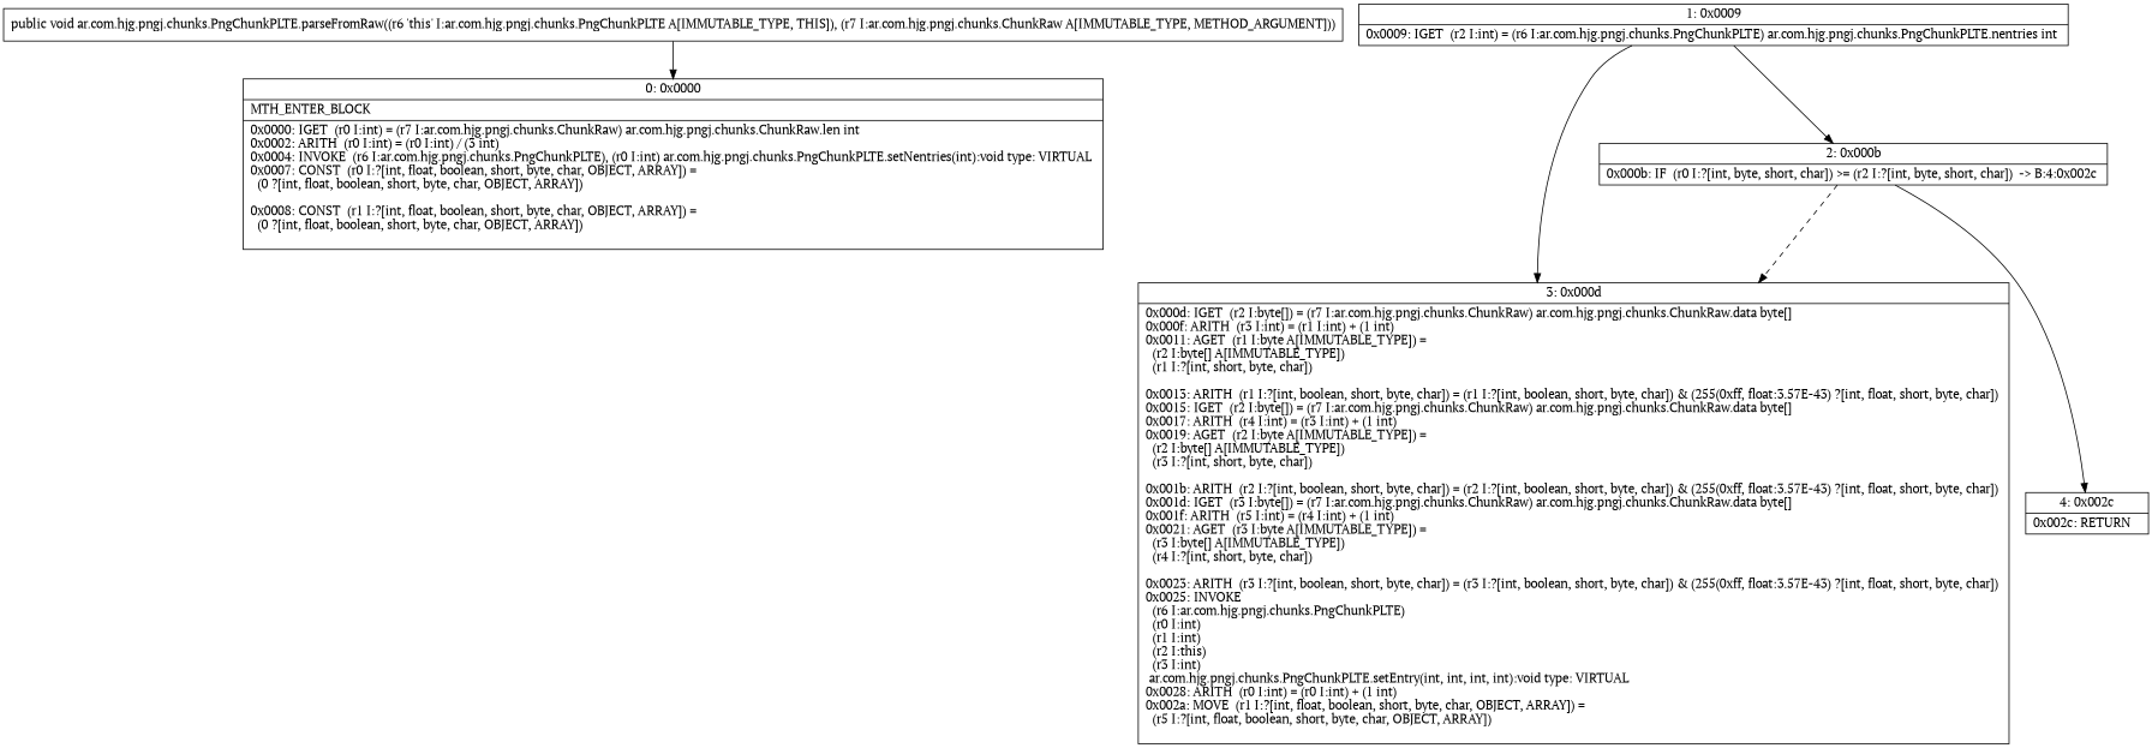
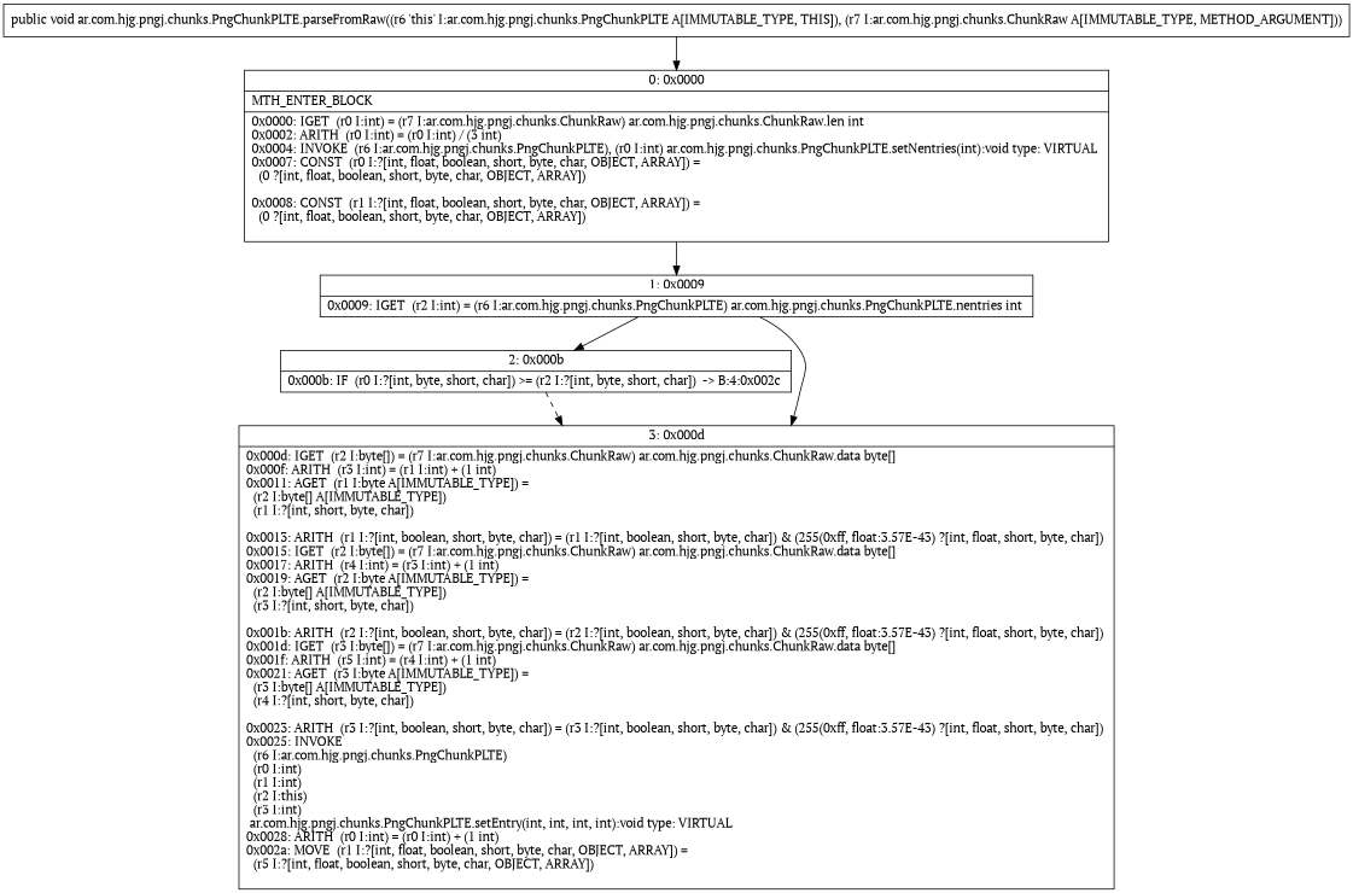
  digraph {
    fontname="PT Serif"
    node [fontname="PT Serif" shape=record]
    edge [fontname="PT Serif"]
    n1 [label="{0\:\ 0x0000|MTH_ENTER_BLOCK\l|0x0000: IGET  (r0 I:int) = (r7 I:ar.com.hjg.pngj.chunks.ChunkRaw) ar.com.hjg.pngj.chunks.ChunkRaw.len int \l0x0002: ARITH  (r0 I:int) = (r0 I:int) \/ (3 int) \l0x0004: INVOKE  (r6 I:ar.com.hjg.pngj.chunks.PngChunkPLTE), (r0 I:int) ar.com.hjg.pngj.chunks.PngChunkPLTE.setNentries(int):void type: VIRTUAL \l0x0007: CONST  (r0 I:?[int, float, boolean, short, byte, char, OBJECT, ARRAY]) = \l  (0 ?[int, float, boolean, short, byte, char, OBJECT, ARRAY])\l \l0x0008: CONST  (r1 I:?[int, float, boolean, short, byte, char, OBJECT, ARRAY]) = \l  (0 ?[int, float, boolean, short, byte, char, OBJECT, ARRAY])\l \l}"]
    n2 [label="{1\:\ 0x0009|0x0009: IGET  (r2 I:int) = (r6 I:ar.com.hjg.pngj.chunks.PngChunkPLTE) ar.com.hjg.pngj.chunks.PngChunkPLTE.nentries int \l}"]
    n3 [label="{2\:\ 0x000b|0x000b: IF  (r0 I:?[int, byte, short, char]) \>= (r2 I:?[int, byte, short, char])  \-\> B:4:0x002c \l}"]
    n4 [label="{3\:\ 0x000d|0x000d: IGET  (r2 I:byte[]) = (r7 I:ar.com.hjg.pngj.chunks.ChunkRaw) ar.com.hjg.pngj.chunks.ChunkRaw.data byte[] \l0x000f: ARITH  (r3 I:int) = (r1 I:int) + (1 int) \l0x0011: AGET  (r1 I:byte A[IMMUTABLE_TYPE]) = \l  (r2 I:byte[] A[IMMUTABLE_TYPE])\l  (r1 I:?[int, short, byte, char])\l \l0x0013: ARITH  (r1 I:?[int, boolean, short, byte, char]) = (r1 I:?[int, boolean, short, byte, char]) & (255(0xff, float:3.57E\-43) ?[int, float, short, byte, char]) \l0x0015: IGET  (r2 I:byte[]) = (r7 I:ar.com.hjg.pngj.chunks.ChunkRaw) ar.com.hjg.pngj.chunks.ChunkRaw.data byte[] \l0x0017: ARITH  (r4 I:int) = (r3 I:int) + (1 int) \l0x0019: AGET  (r2 I:byte A[IMMUTABLE_TYPE]) = \l  (r2 I:byte[] A[IMMUTABLE_TYPE])\l  (r3 I:?[int, short, byte, char])\l \l0x001b: ARITH  (r2 I:?[int, boolean, short, byte, char]) = (r2 I:?[int, boolean, short, byte, char]) & (255(0xff, float:3.57E\-43) ?[int, float, short, byte, char]) \l0x001d: IGET  (r3 I:byte[]) = (r7 I:ar.com.hjg.pngj.chunks.ChunkRaw) ar.com.hjg.pngj.chunks.ChunkRaw.data byte[] \l0x001f: ARITH  (r5 I:int) = (r4 I:int) + (1 int) \l0x0021: AGET  (r3 I:byte A[IMMUTABLE_TYPE]) = \l  (r3 I:byte[] A[IMMUTABLE_TYPE])\l  (r4 I:?[int, short, byte, char])\l \l0x0023: ARITH  (r3 I:?[int, boolean, short, byte, char]) = (r3 I:?[int, boolean, short, byte, char]) & (255(0xff, float:3.57E\-43) ?[int, float, short, byte, char]) \l0x0025: INVOKE  \l  (r6 I:ar.com.hjg.pngj.chunks.PngChunkPLTE)\l  (r0 I:int)\l  (r1 I:int)\l  (r2 I:this)\l  (r3 I:int)\l ar.com.hjg.pngj.chunks.PngChunkPLTE.setEntry(int, int, int, int):void type: VIRTUAL \l0x0028: ARITH  (r0 I:int) = (r0 I:int) + (1 int) \l0x002a: MOVE  (r1 I:?[int, float, boolean, short, byte, char, OBJECT, ARRAY]) = \l  (r5 I:?[int, float, boolean, short, byte, char, OBJECT, ARRAY])\l \l}"]
-   n5 [label="{4\:\ 0x002c|0x002c: RETURN   \l}"]
    n6 [label="{public void ar.com.hjg.pngj.chunks.PngChunkPLTE.parseFromRaw((r6 'this' I:ar.com.hjg.pngj.chunks.PngChunkPLTE A[IMMUTABLE_TYPE, THIS]), (r7 I:ar.com.hjg.pngj.chunks.ChunkRaw A[IMMUTABLE_TYPE, METHOD_ARGUMENT])) }"]
+   n1 -> n2
    n2 -> n3
    n2 -> n4
    n3 -> n4 [style=dashed]
-   n3 -> n5
    n6 -> n1
  }
